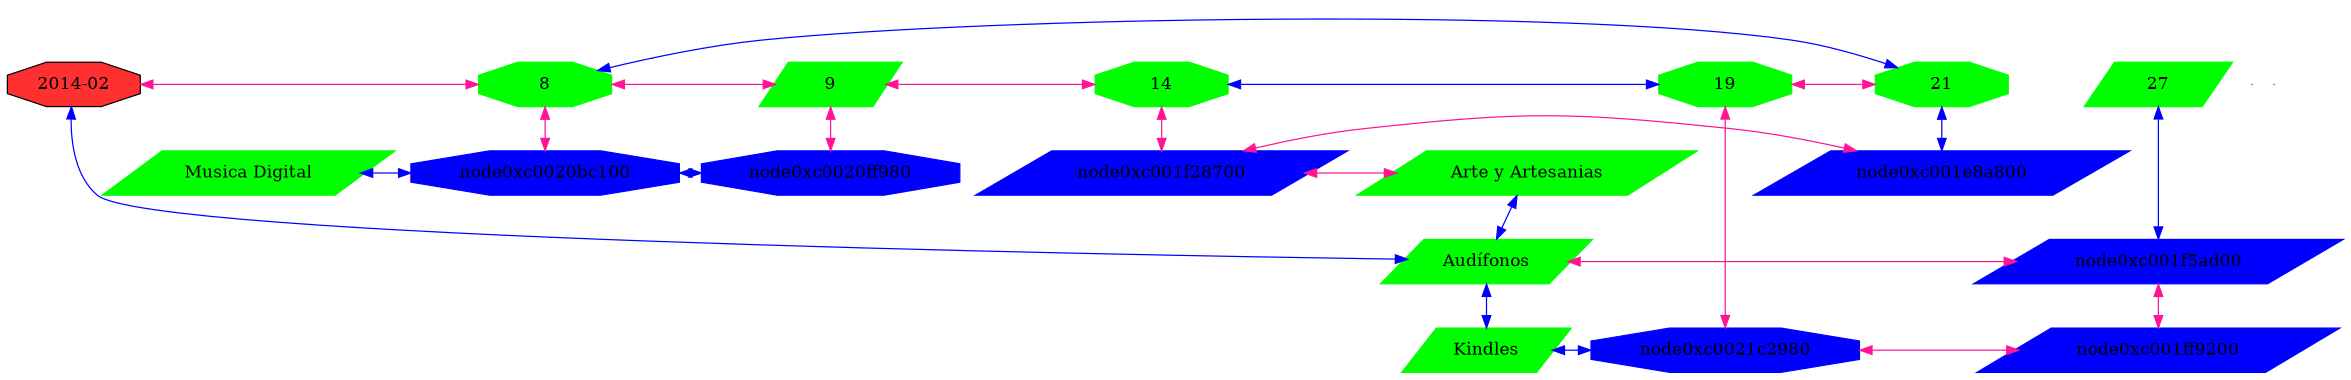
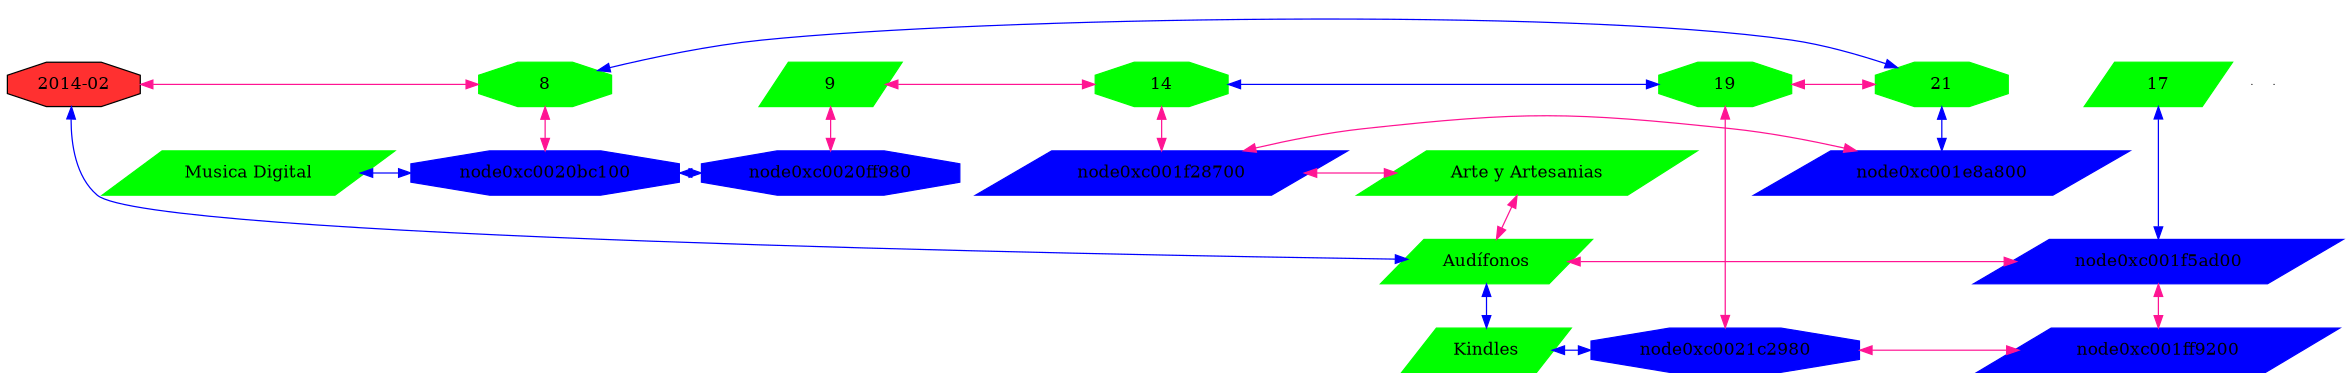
  digraph {
    node [group=1 shape=parallelogram style=filled color=green]
    edge [color=deeppink dir=both]
    n1 [fillcolor=firebrick1 label="2014-02" shape=octagon width=1.5 color=""]
    n2 [group=8 label=8 shape=octagon width=1.5]
    n3 [group=9 label=9 width=1.5]
    n4 [group=14 label=14 shape=octagon width=1.5]
    n5 [group=19 label=19 shape=octagon width=1.5]
    n6 [group=21 label=21 shape=octagon width=1.5]
-   n7 [group=27 label=27 width=1.5]
+   n7 [group=27 label=17 width=1.5]
    n8 [label="Arte y Artesanias" width=1.5]
    node0xc001f28700 [color=blue group=14 width=0.5]
    node0xc001e8a800 [color=blue group=21 width=0.5]
    n11 [label="Audífonos" width=1.5]
    node0xc001f5ad00 [color=blue group=27 width=0.5]
    n13 [label=Kindles width=1.5]
    node0xc0021c2980 [color=blue group=19 shape=octagon width=0.5]
    node0xc001ff9200 [color=blue group=27 width=0.5]
    n16 [label="Musica Digital" width=1.5]
    node0xc0020bc100 [color=blue group=8 shape=octagon width=0.5]
    node0xc0020ff980 [color=blue group=9 shape=octagon width=0.5]
    e0 [shape=point width=0 group="" style="" color=""]
    e1 [shape=point width=0 group="" style="" color=""]
    subgraph sub_1 {
      rank=same
      n1
      n2
    }
    subgraph sub_2 {
      rank=same
      n2
      n3
    }
    subgraph sub_3 {
      rank=same
      n3
      n4
    }
    subgraph sub_4 {
      rank=same
      n4
      n5
    }
    subgraph sub_5 {
      rank=same
      n5
      n6
    }
    subgraph sub_6 {
      rank=same
      n6
      n7
    }
    subgraph sub_7 {
      rank=same
      n8
      node0xc001f28700
    }
    subgraph sub_8 {
      rank=same
      node0xc001f28700
      node0xc001e8a800
    }
    subgraph sub_9 {
      rank=same
      n11
      node0xc001f5ad00
    }
    subgraph sub_10 {
      rank=same
      n13
      node0xc0021c2980
    }
    subgraph sub_11 {
      rank=same
      node0xc0021c2980
      node0xc001ff9200
    }
    subgraph sub_12 {
      rank=same
      n16
      node0xc0020bc100
    }
    subgraph sub_13 {
      rank=same
      node0xc0020bc100
      node0xc0020ff980
    }
    n1 -> n2
    n1 -> n11 [color=blue]
-   n2 -> n3
    n2 -> node0xc0020bc100
    n3 -> n4
    n3 -> node0xc0020ff980
    n4 -> n5 [color=blue]
    n4 -> node0xc001f28700
    n5 -> n6
    n5 -> node0xc0021c2980
    n6 -> n2 [color=blue]
    n6 -> node0xc001e8a800 [color=blue]
    n7 -> node0xc001f5ad00 [color=blue]
    n8 -> node0xc001f28700
-   n8 -> n11 [color=blue]
+   n8 -> n11
    node0xc001f28700 -> node0xc001e8a800
    n11 -> node0xc001f5ad00
    n11 -> n13 [color=blue]
    node0xc001f5ad00 -> node0xc001ff9200
    n13 -> node0xc0021c2980 [color=blue]
    node0xc0021c2980 -> node0xc001ff9200
    n16 -> node0xc0020bc100 [color=blue]
    node0xc0020bc100 -> node0xc0020ff980 [color=blue]
  }
